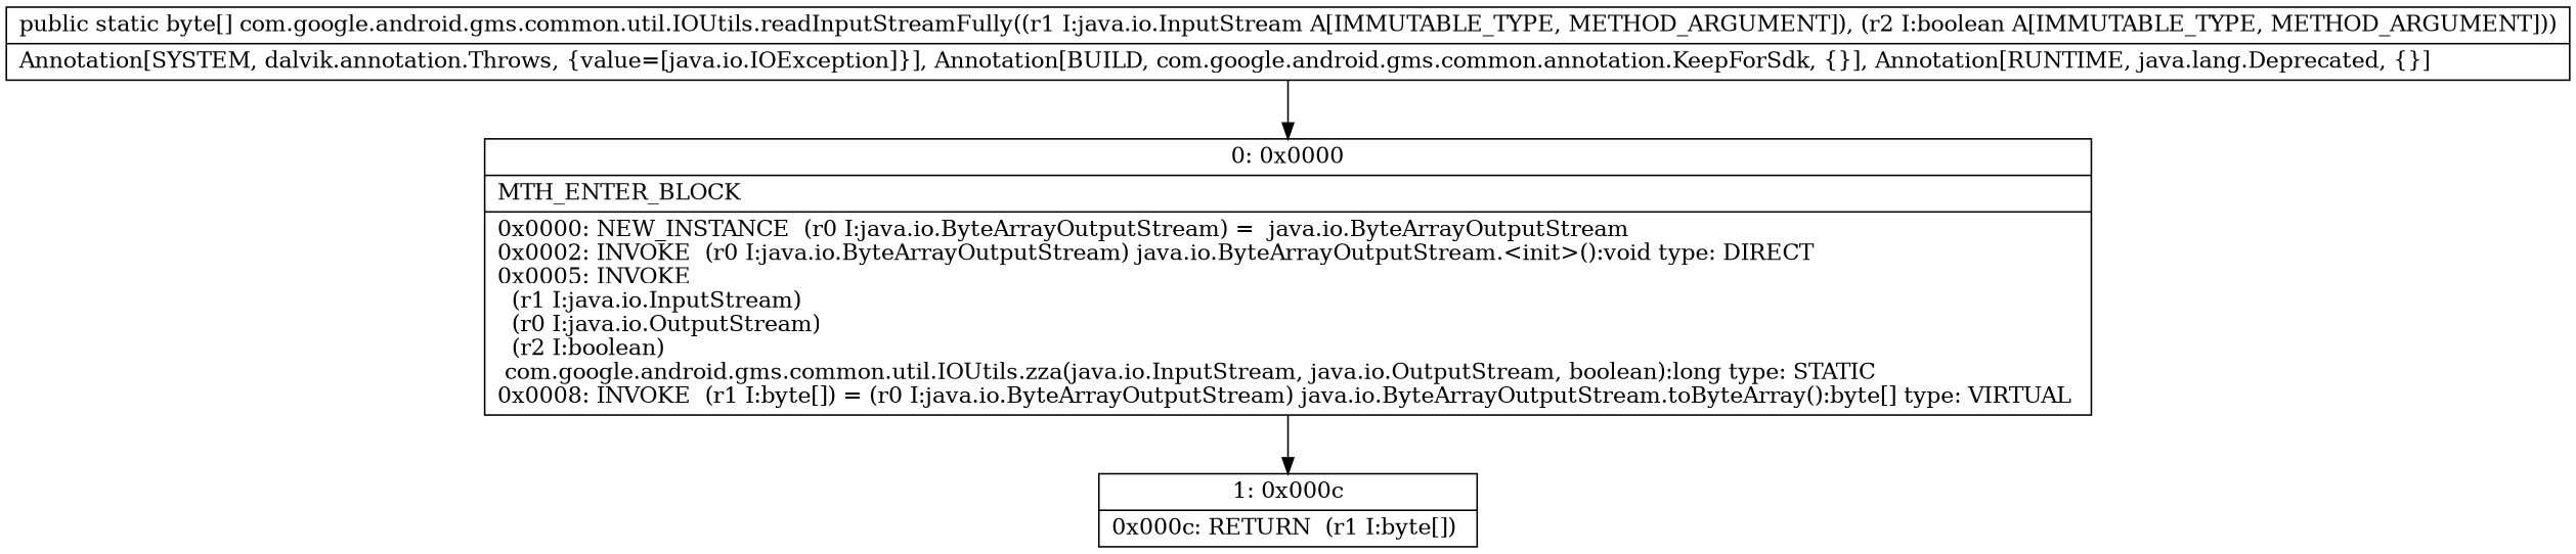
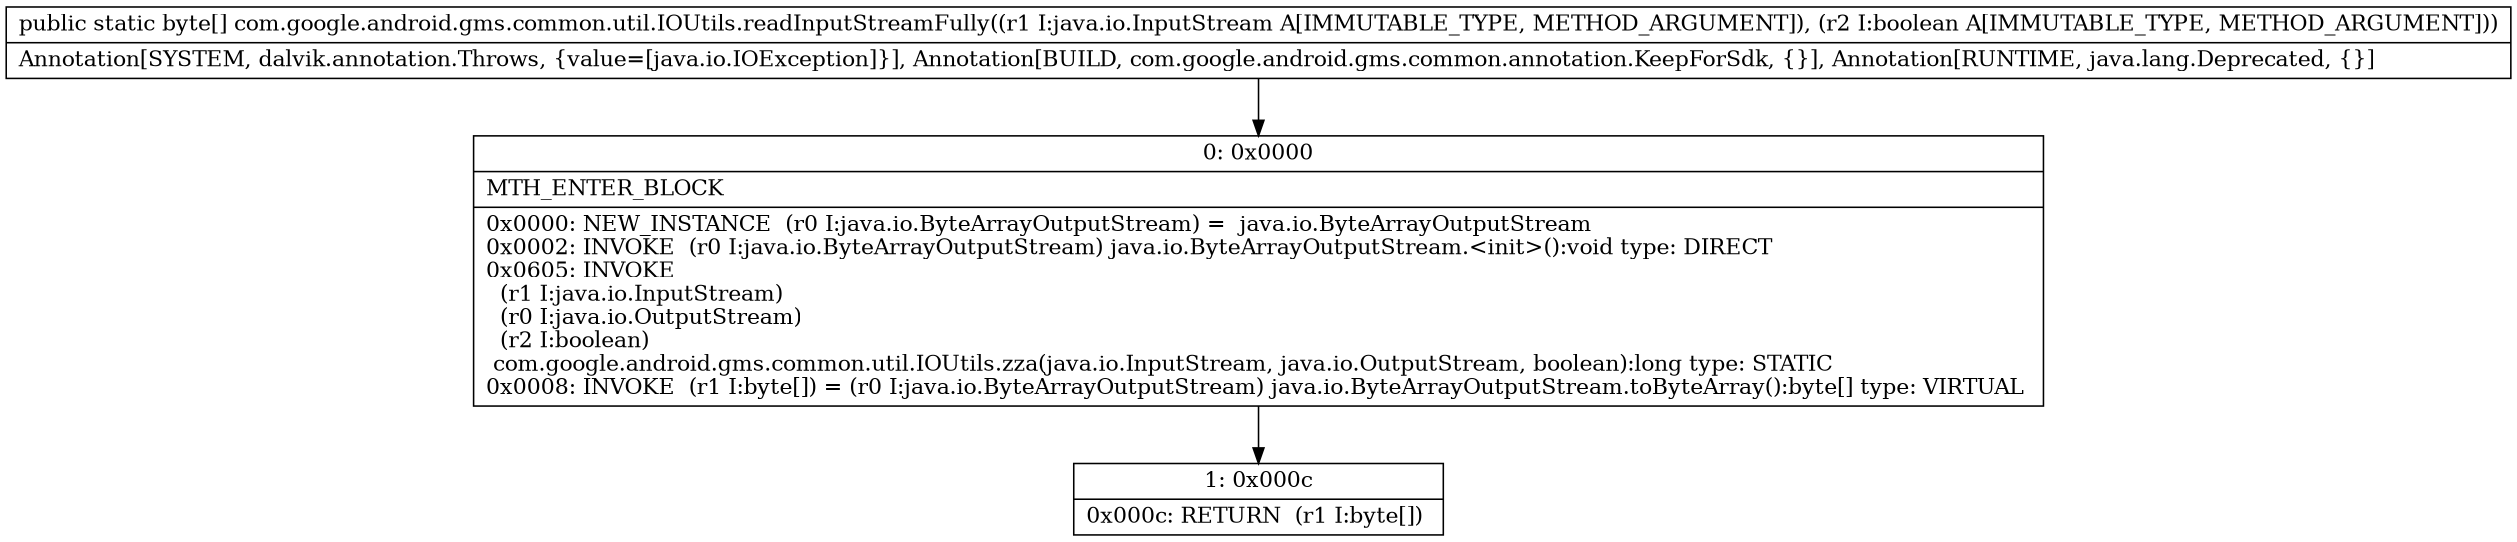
  digraph {
    node [shape=record]
-   n1 [label="{0\:\ 0x0000|MTH_ENTER_BLOCK\l|0x0000: NEW_INSTANCE  (r0 I:java.io.ByteArrayOutputStream) =  java.io.ByteArrayOutputStream \l0x0002: INVOKE  (r0 I:java.io.ByteArrayOutputStream) java.io.ByteArrayOutputStream.\<init\>():void type: DIRECT \l0x0005: INVOKE  \l  (r1 I:java.io.InputStream)\l  (r0 I:java.io.OutputStream)\l  (r2 I:boolean)\l com.google.android.gms.common.util.IOUtils.zza(java.io.InputStream, java.io.OutputStream, boolean):long type: STATIC \l0x0008: INVOKE  (r1 I:byte[]) = (r0 I:java.io.ByteArrayOutputStream) java.io.ByteArrayOutputStream.toByteArray():byte[] type: VIRTUAL \l}"]
+   n1 [label="{0\:\ 0x0000|MTH_ENTER_BLOCK\l|0x0000: NEW_INSTANCE  (r0 I:java.io.ByteArrayOutputStream) =  java.io.ByteArrayOutputStream \l0x0002: INVOKE  (r0 I:java.io.ByteArrayOutputStream) java.io.ByteArrayOutputStream.\<init\>():void type: DIRECT \l0x0605: INVOKE  \l  (r1 I:java.io.InputStream)\l  (r0 I:java.io.OutputStream)\l  (r2 I:boolean)\l com.google.android.gms.common.util.IOUtils.zza(java.io.InputStream, java.io.OutputStream, boolean):long type: STATIC \l0x0008: INVOKE  (r1 I:byte[]) = (r0 I:java.io.ByteArrayOutputStream) java.io.ByteArrayOutputStream.toByteArray():byte[] type: VIRTUAL \l}"]
    n2 [label="{1\:\ 0x000c|0x000c: RETURN  (r1 I:byte[]) \l}"]
    n3 [label="{public static byte[] com.google.android.gms.common.util.IOUtils.readInputStreamFully((r1 I:java.io.InputStream A[IMMUTABLE_TYPE, METHOD_ARGUMENT]), (r2 I:boolean A[IMMUTABLE_TYPE, METHOD_ARGUMENT]))  | Annotation[SYSTEM, dalvik.annotation.Throws, \{value=[java.io.IOException]\}], Annotation[BUILD, com.google.android.gms.common.annotation.KeepForSdk, \{\}], Annotation[RUNTIME, java.lang.Deprecated, \{\}]\l}"]
    n1 -> n2
    n3 -> n1
  }
